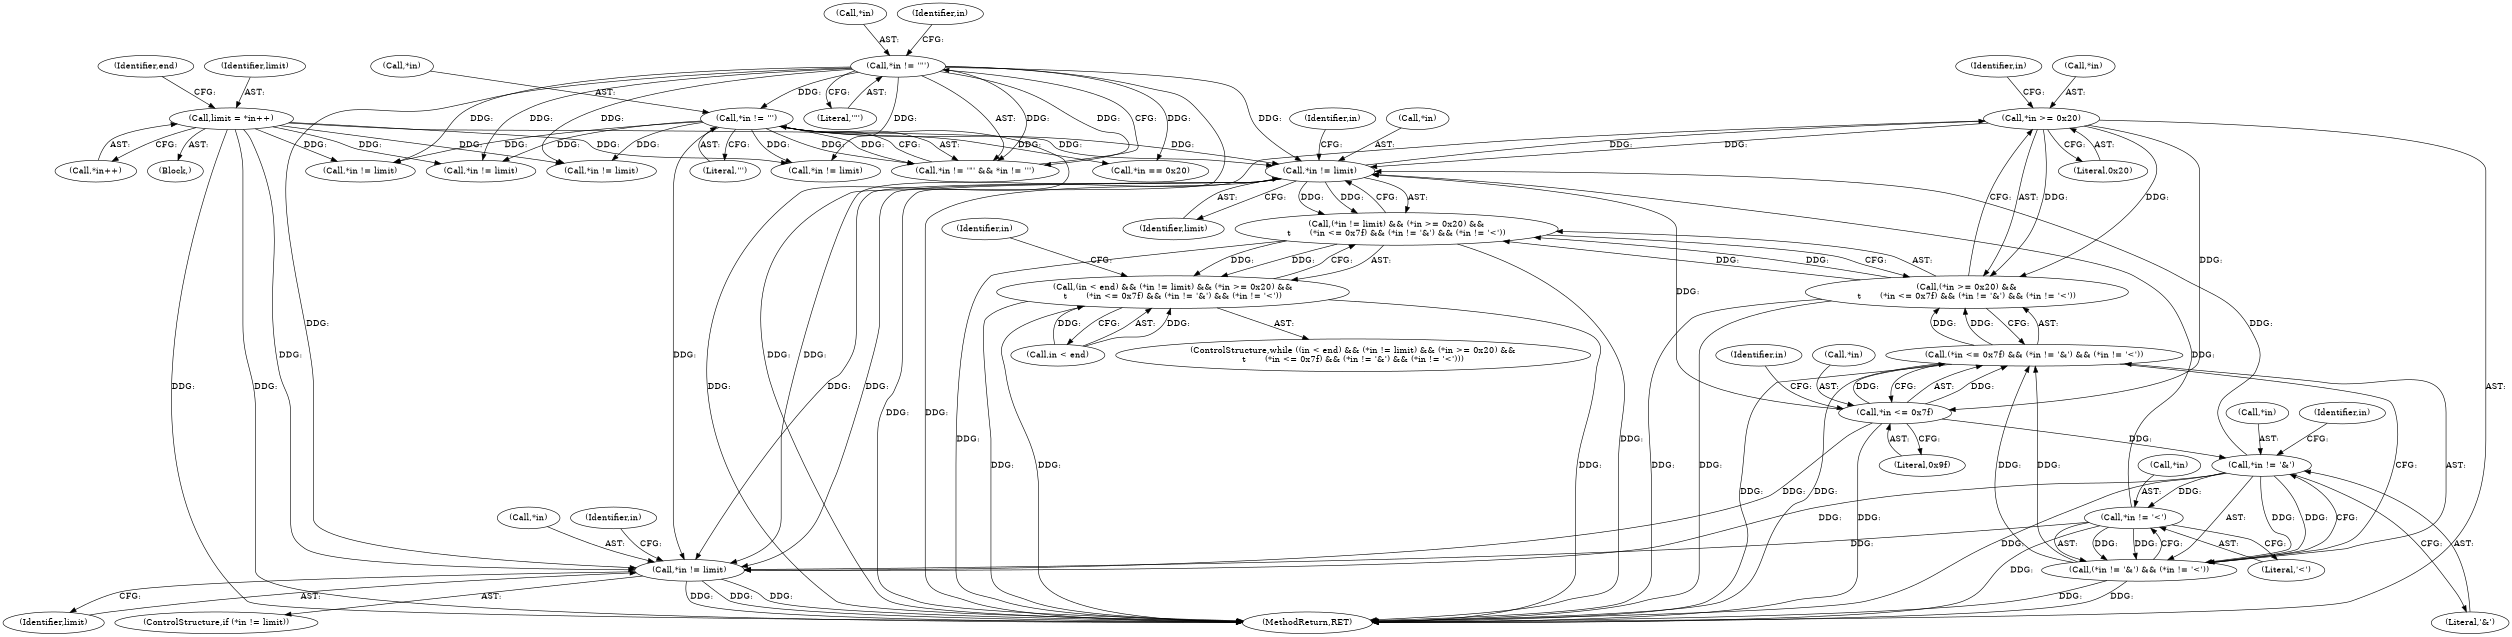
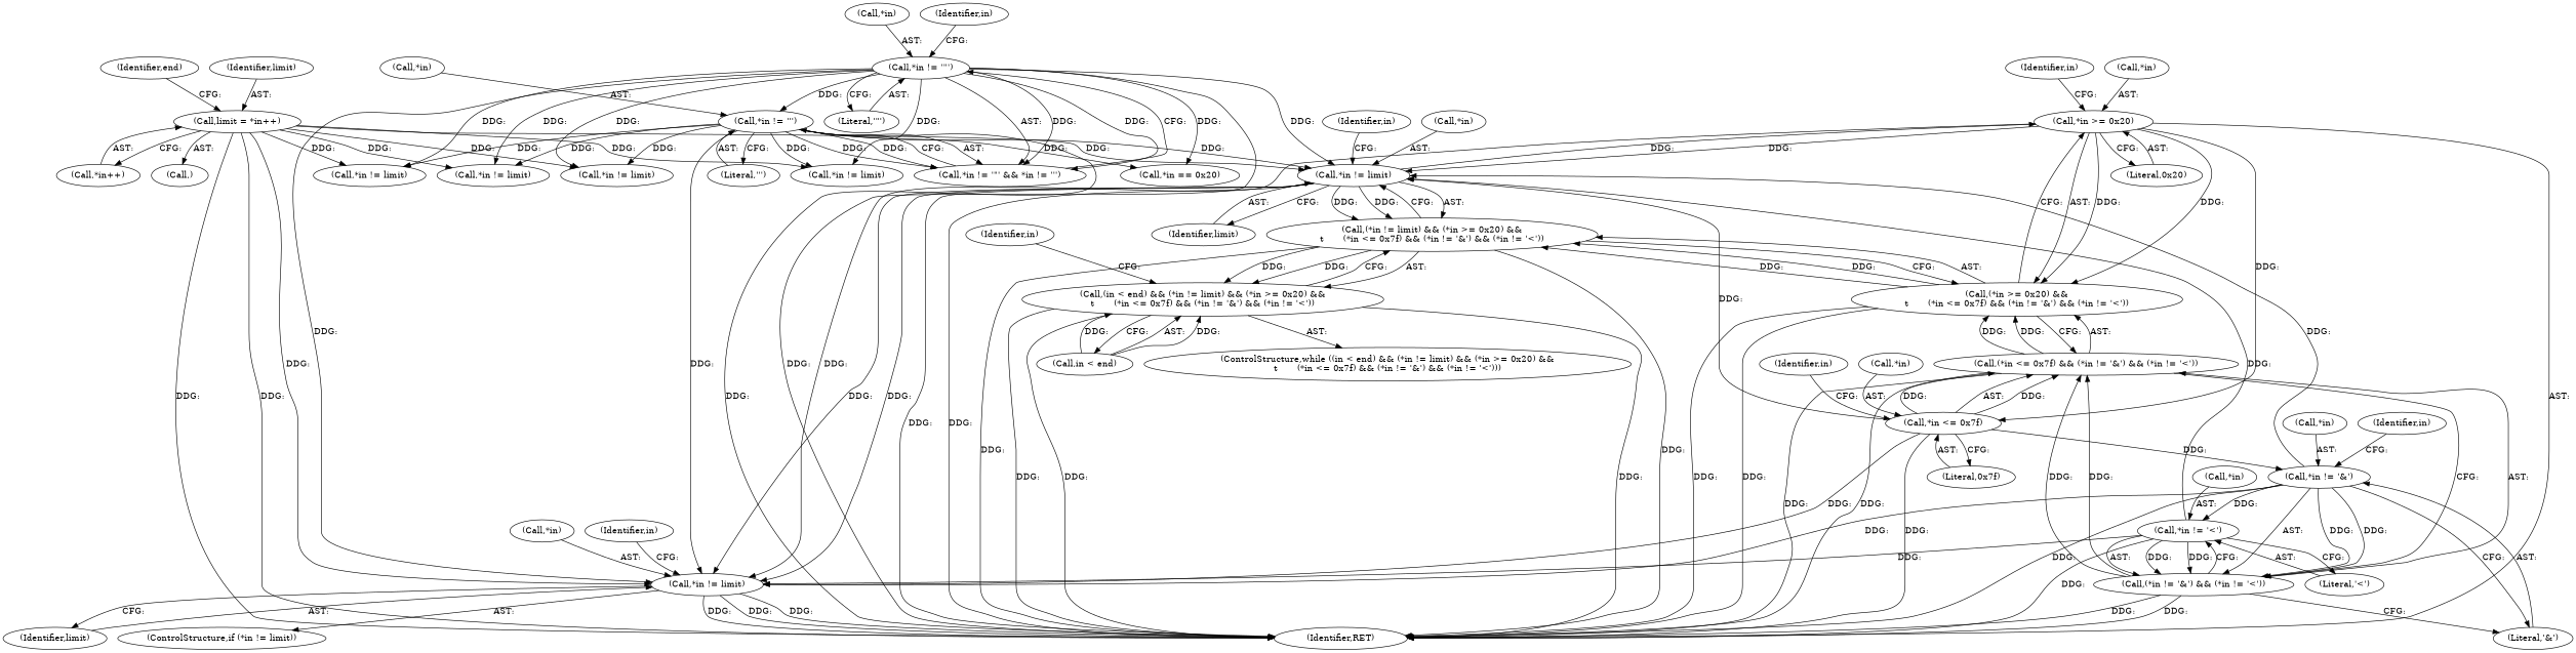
  digraph {
    n1 [label="(Call,*in >= 0x20)"]
    n2 [label="(Call,*in != limit)"]
    n3 [label="(Call,*in <= 0x7f)"]
    n4 [label="(Call,(*in >= 0x20) &&\n\t       (*in <= 0x7f) && (*in != '&') && (*in != '<'))"]
    n5 [label="(Call,*in != limit)"]
-   n6 [label="(MethodReturn,RET)"]
+   n6 [label="(Identifier,RET)"]
    n7 [label="(Literal,0x20)"]
    n8 [label="(Call,(*in != limit) && (*in >= 0x20) &&\n\t       (*in <= 0x7f) && (*in != '&') && (*in != '<'))"]
    n9 [label="(Identifier,limit)"]
    n10 [label="(Call,*in != '&')"]
    n11 [label="(Call,(*in <= 0x7f) && (*in != '&') && (*in != '<'))"]
-   n12 [label="(Literal,0x9f)"]
+   n12 [label="(Literal,0x7f)"]
    n13 [label="(Identifier,limit)"]
    n14 [label="(ControlStructure,if (*in != limit))"]
    n15 [label="(Call,(in < end) && (*in != limit) && (*in >= 0x20) &&\n\t       (*in <= 0x7f) && (*in != '&') && (*in != '<'))"]
    n16 [label="(Call,*in != '<')"]
    n17 [label="(Call,(*in != '&') && (*in != '<'))"]
    n18 [label="(Literal,'&')"]
    n19 [label="(Literal,'<')"]
    n20 [label="(Call,*in != '\"')"]
    n21 [label="(Call,*in != '\'')"]
    n22 [label="(Call,*in == 0x20)"]
    n23 [label="(Call,*in != limit)"]
    n24 [label="(Call,*in != limit)"]
    n25 [label="(Call,*in != limit)"]
    n26 [label="(Literal,'\"')"]
    n27 [label="(Call,*in != limit)"]
    n28 [label="(Call,*in != '\"' && *in != '\'')"]
    n29 [label="(Literal,'\'')"]
    n30 [label="(Call,limit = *in++)"]
-   n31 [label="(Block,)"]
+   n31 [label="(Call,)"]
    n32 [label="(Call,*in++)"]
    n33 [label="(Call,in < end)"]
    n34 [label="(ControlStructure,while ((in < end) && (*in != limit) && (*in >= 0x20) &&\n\t       (*in <= 0x7f) && (*in != '&') && (*in != '<')))"]
    n35 [label="(Identifier,end)"]
    n36 [label="(Identifier,in)"]
    n37 [label="(Identifier,in)"]
    n38 [label="(Identifier,in)"]
    n39 [label="(Call,*in)"]
    n40 [label="(Call,*in)"]
    n41 [label="(Identifier,in)"]
    n42 [label="(Call,*in)"]
    n43 [label="(Identifier,limit)"]
    n44 [label="(Call,*in)"]
    n45 [label="(Call,*in)"]
    n46 [label="(Identifier,in)"]
    n47 [label="(Identifier,in)"]
    n48 [label="(Call,*in)"]
    n49 [label="(Call,*in)"]
    n50 [label="(Identifier,in)"]
    n51 [label="(Call,*in)"]
    n1 -> n2 [label="DDG: "]
    n1 -> n3 [label="DDG: "]
    n1 -> n4 [label="AST: "]
    n1 -> n4 [label="DDG: "]
    n1 -> n4 [label="DDG: "]
    n1 -> n5 [label="DDG: "]
    n1 -> n6 [label="AST: "]
    n1 -> n7 [label="CFG: "]
    n2 -> n1 [label="DDG: "]
    n2 -> n5 [label="DDG: "]
    n2 -> n5 [label="DDG: "]
    n2 -> n6 [label="DDG: "]
    n2 -> n6 [label="DDG: "]
    n2 -> n8 [label="AST: "]
    n2 -> n8 [label="DDG: "]
    n2 -> n8 [label="DDG: "]
    n2 -> n9 [label="CFG: "]
    n3 -> n2 [label="DDG: "]
    n3 -> n5 [label="DDG: "]
    n3 -> n6 [label="DDG: "]
    n3 -> n10 [label="DDG: "]
    n3 -> n11 [label="AST: "]
    n3 -> n11 [label="DDG: "]
    n3 -> n11 [label="DDG: "]
    n3 -> n12 [label="CFG: "]
    n4 -> n1 [label="CFG: "]
    n4 -> n6 [label="DDG: "]
    n4 -> n6 [label="DDG: "]
    n4 -> n8 [label="AST: "]
    n4 -> n8 [label="DDG: "]
    n4 -> n8 [label="DDG: "]
    n4 -> n11 [label="CFG: "]
    n5 -> n6 [label="DDG: "]
    n5 -> n6 [label="DDG: "]
    n5 -> n6 [label="DDG: "]
    n5 -> n13 [label="CFG: "]
    n5 -> n14 [label="AST: "]
    n7 -> n1 [label="AST: "]
    n8 -> n2 [label="CFG: "]
    n8 -> n4 [label="CFG: "]
    n8 -> n6 [label="DDG: "]
    n8 -> n6 [label="DDG: "]
    n8 -> n15 [label="AST: "]
    n8 -> n15 [label="DDG: "]
    n8 -> n15 [label="DDG: "]
    n9 -> n2 [label="AST: "]
    n10 -> n2 [label="DDG: "]
    n10 -> n5 [label="DDG: "]
    n10 -> n6 [label="DDG: "]
    n10 -> n16 [label="DDG: "]
    n10 -> n17 [label="AST: "]
    n10 -> n17 [label="DDG: "]
    n10 -> n17 [label="DDG: "]
    n10 -> n18 [label="CFG: "]
-   n11 -> n3 [label="CFG: "]
    n11 -> n4 [label="AST: "]
    n11 -> n4 [label="DDG: "]
    n11 -> n4 [label="DDG: "]
    n11 -> n6 [label="DDG: "]
    n11 -> n6 [label="DDG: "]
    n11 -> n17 [label="CFG: "]
    n12 -> n3 [label="AST: "]
    n13 -> n5 [label="AST: "]
    n15 -> n6 [label="DDG: "]
    n15 -> n6 [label="DDG: "]
    n15 -> n6 [label="DDG: "]
    n15 -> n8 [label="CFG: "]
    n15 -> n33 [label="CFG: "]
    n15 -> n34 [label="AST: "]
    n16 -> n2 [label="DDG: "]
    n16 -> n5 [label="DDG: "]
    n16 -> n6 [label="DDG: "]
    n16 -> n17 [label="AST: "]
    n16 -> n17 [label="DDG: "]
    n16 -> n17 [label="DDG: "]
    n16 -> n19 [label="CFG: "]
    n17 -> n6 [label="DDG: "]
    n17 -> n6 [label="DDG: "]
-   n17 -> n10 [label="CFG: "]
+   n17 -> n18 [label="CFG: "]
    n17 -> n11 [label="AST: "]
    n17 -> n11 [label="DDG: "]
    n17 -> n11 [label="DDG: "]
    n17 -> n16 [label="CFG: "]
    n18 -> n10 [label="AST: "]
    n19 -> n16 [label="AST: "]
    n20 -> n2 [label="DDG: "]
    n20 -> n5 [label="DDG: "]
    n20 -> n6 [label="DDG: "]
    n20 -> n21 [label="DDG: "]
    n20 -> n22 [label="DDG: "]
    n20 -> n23 [label="DDG: "]
    n20 -> n24 [label="DDG: "]
    n20 -> n25 [label="DDG: "]
    n20 -> n26 [label="CFG: "]
    n20 -> n27 [label="DDG: "]
    n20 -> n28 [label="AST: "]
    n20 -> n28 [label="DDG: "]
    n20 -> n28 [label="DDG: "]
    n21 -> n2 [label="DDG: "]
    n21 -> n5 [label="DDG: "]
    n21 -> n6 [label="DDG: "]
    n21 -> n22 [label="DDG: "]
    n21 -> n23 [label="DDG: "]
    n21 -> n24 [label="DDG: "]
    n21 -> n25 [label="DDG: "]
    n21 -> n27 [label="DDG: "]
    n21 -> n28 [label="AST: "]
    n21 -> n28 [label="DDG: "]
    n21 -> n28 [label="DDG: "]
    n21 -> n29 [label="CFG: "]
    n26 -> n20 [label="AST: "]
    n28 -> n20 [label="CFG: "]
    n28 -> n21 [label="CFG: "]
    n29 -> n21 [label="AST: "]
    n30 -> n2 [label="DDG: "]
    n30 -> n5 [label="DDG: "]
    n30 -> n6 [label="DDG: "]
    n30 -> n6 [label="DDG: "]
    n30 -> n23 [label="DDG: "]
    n30 -> n24 [label="DDG: "]
    n30 -> n25 [label="DDG: "]
    n30 -> n27 [label="DDG: "]
    n30 -> n31 [label="AST: "]
    n30 -> n32 [label="CFG: "]
    n32 -> n30 [label="AST: "]
    n33 -> n15 [label="AST: "]
    n33 -> n15 [label="DDG: "]
    n33 -> n15 [label="DDG: "]
    n35 -> n30 [label="CFG: "]
    n36 -> n10 [label="CFG: "]
    n37 -> n15 [label="CFG: "]
    n38 -> n2 [label="CFG: "]
    n39 -> n10 [label="AST: "]
    n40 -> n16 [label="AST: "]
    n41 -> n1 [label="CFG: "]
    n42 -> n1 [label="AST: "]
    n43 -> n30 [label="AST: "]
    n44 -> n2 [label="AST: "]
    n45 -> n5 [label="AST: "]
    n46 -> n3 [label="CFG: "]
    n47 -> n5 [label="CFG: "]
    n48 -> n20 [label="AST: "]
    n49 -> n3 [label="AST: "]
    n50 -> n20 [label="CFG: "]
    n51 -> n21 [label="AST: "]
  }
